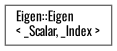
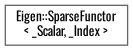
  digraph {
    rankdir=TB
    fontname=Oswald
-   n1 [color=grey40 fillcolor=white fontname=Oswald fontsize=10 height=0.2 label="Eigen::Eigen\l\< _Scalar, _Index \>" shape=box style=filled width=0.4]
+   n1 [color=grey40 fillcolor=white fontname=Oswald fontsize=10 height=0.2 label="Eigen::SparseFunctor\l\< _Scalar, _Index \>" shape=box style=filled width=0.4]
  }
